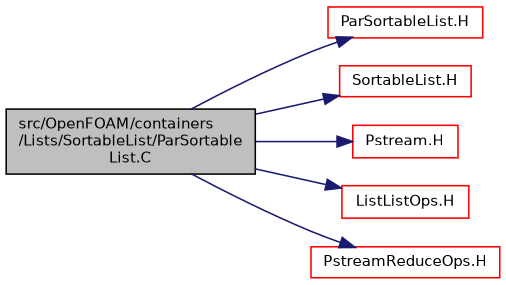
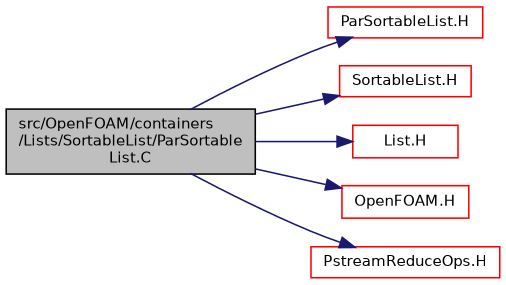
  digraph {
    rankdir=LR
    node [color=red fontname=Helvetica fontsize=10 shape=record]
    edge [color=midnightblue fontname=Helvetica fontsize=10 labelfontname=Helvetica labelfontsize=10 style=solid]
    n1 [color=black fillcolor=grey75 fontcolor=black height=0.2 label="src/OpenFOAM/containers\l/Lists/SortableList/ParSortable\lList.C" style=filled width=0.4]
    n2 [height=0.2 label="ParSortableList.H" width=0.4]
    n3 [height=0.2 label="SortableList.H" width=0.4]
-   n4 [height=0.2 label="Pstream.H" width=0.4]
-   n5 [height=0.2 label="ListListOps.H" width=0.4]
+   n4 [height=0.2 label="List.H" width=0.4]
+   n5 [height=0.2 label="OpenFOAM.H" width=0.4]
    n6 [height=0.2 label="PstreamReduceOps.H" width=0.4]
    n1 -> n2
    n1 -> n3
    n1 -> n4
    n1 -> n5
    n1 -> n6
  }
